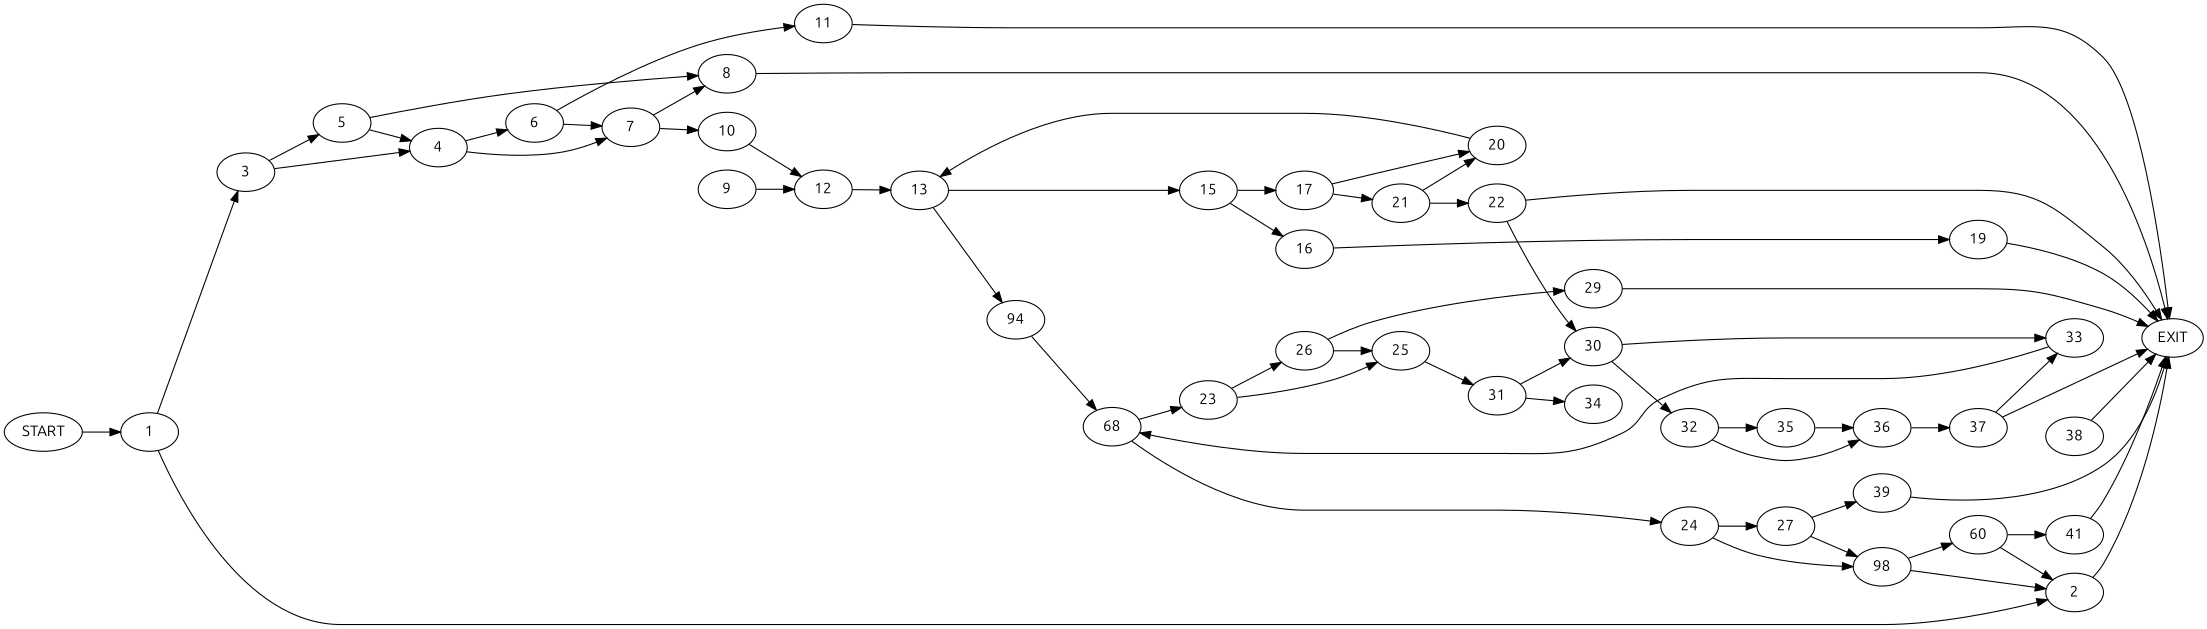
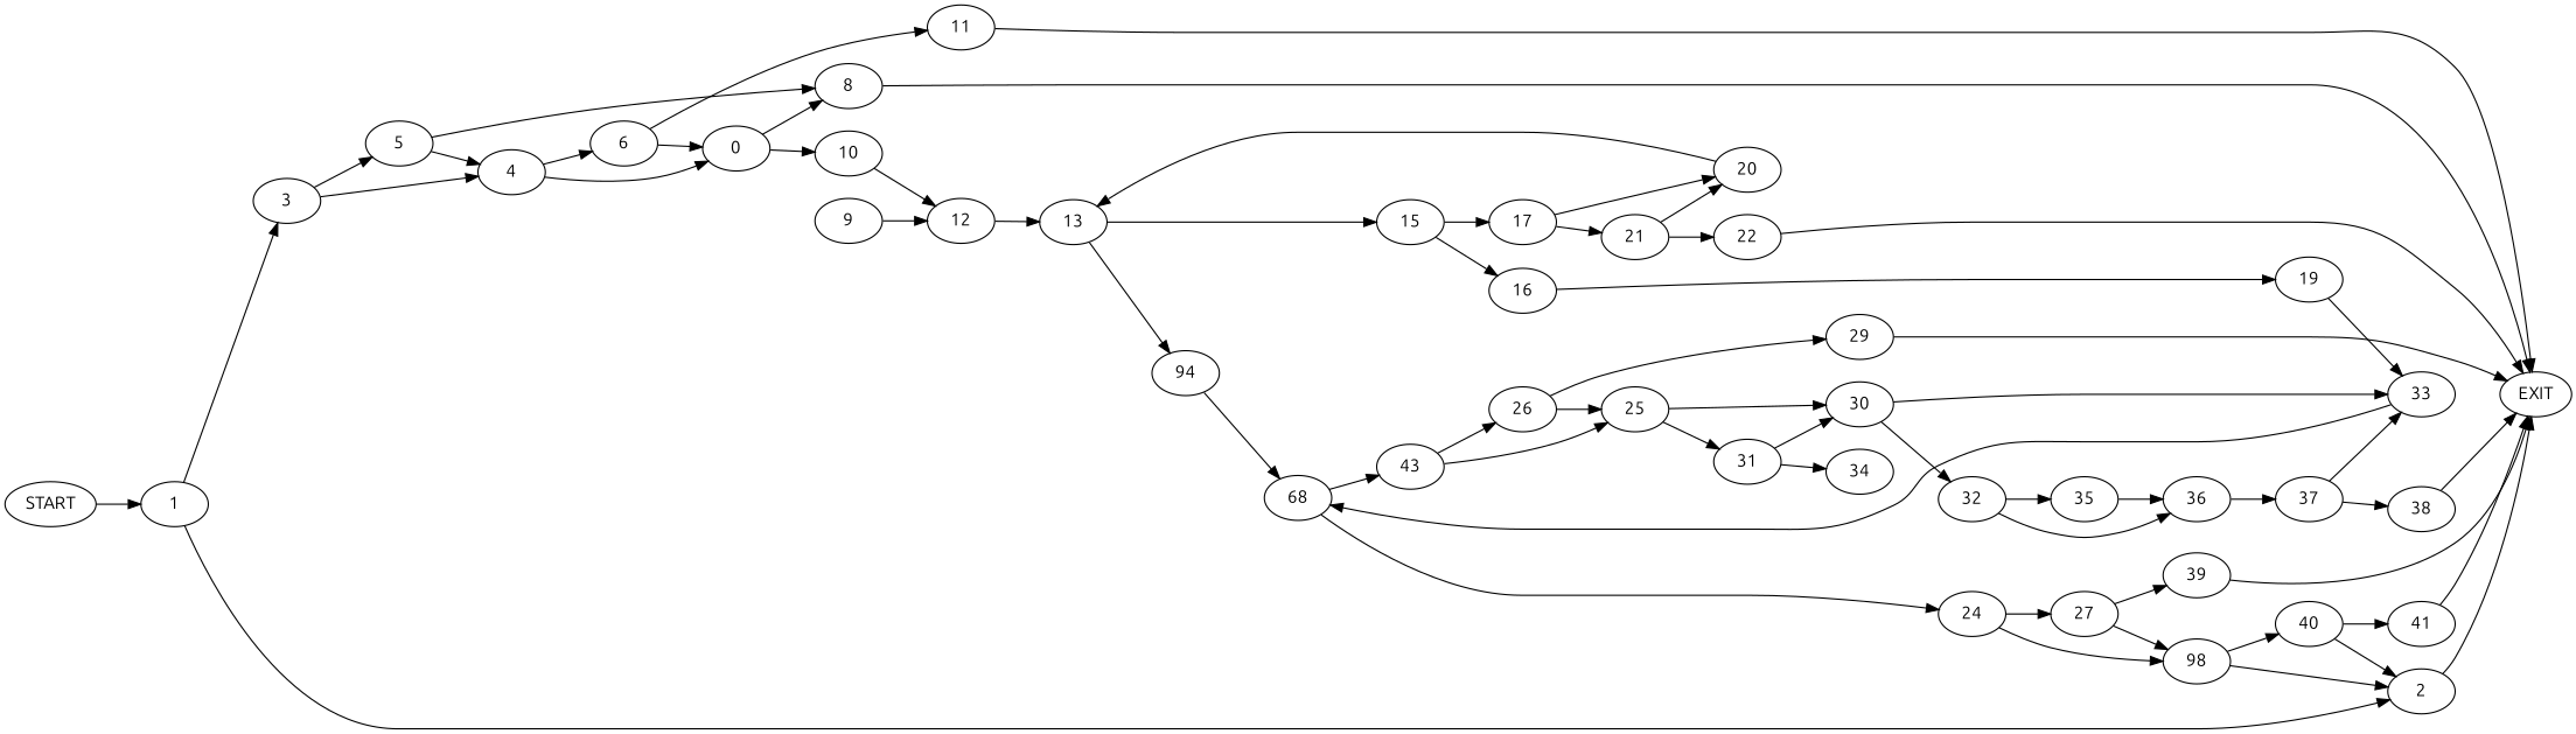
  digraph {
    fontname=Ubuntu
    rankdir=LR
    node [fontname=Ubuntu]
    edge [fontname=Ubuntu]
    n1 [label=START]
    1
    2
    3
    n5 [label=EXIT]
    4
    5
    6
-   7
+   7 [label=0]
    8
    11
    10
    9
    12
    13
    n16 [label=94]
    15
    n18 [label=68]
    16
    17
-   23
+   23 [label=43]
    24
    19
    20
    21
    22
    25
    26
    27
    n30 [label=98]
    30
    31
    29
    39
-   40 [label=60]
+   40
    32
    33
    34
    41
    35
    36
    37
    38
    n1 -> 1
    1 -> 2
    1 -> 3
    2 -> n5
    3 -> 4
    3 -> 5
    4 -> 6
    4 -> 7
    5 -> 4
    5 -> 8
    6 -> 7
    6 -> 11
    7 -> 8
    7 -> 10
    8 -> n5
    11 -> n5
    10 -> 12
    9 -> 12
    12 -> 13
    13 -> n16
    13 -> 15
    n16 -> n18
    15 -> 16
    15 -> 17
    n18 -> 23
    n18 -> 24
    16 -> 19
    17 -> 20
    17 -> 21
    23 -> 25
    23 -> 26
    24 -> 27
    24 -> n30
-   19 -> n5
+   19 -> 33
    20 -> 13
    21 -> 20
    21 -> 22
    22 -> n5
-   22 -> 30
+   25 -> 30
    25 -> 31
    26 -> 25
    26 -> 29
    27 -> n30
    27 -> 39
    n30 -> 2
    n30 -> 40
    30 -> 32
    30 -> 33
    31 -> 30
    31 -> 34
    29 -> n5
    39 -> n5
    40 -> 2
    40 -> 41
    32 -> 35
    32 -> 36
    33 -> n18
    41 -> n5
    35 -> 36
    36 -> 37
    37 -> 33
-   37 -> n5
+   37 -> 38
    38 -> n5
  }
